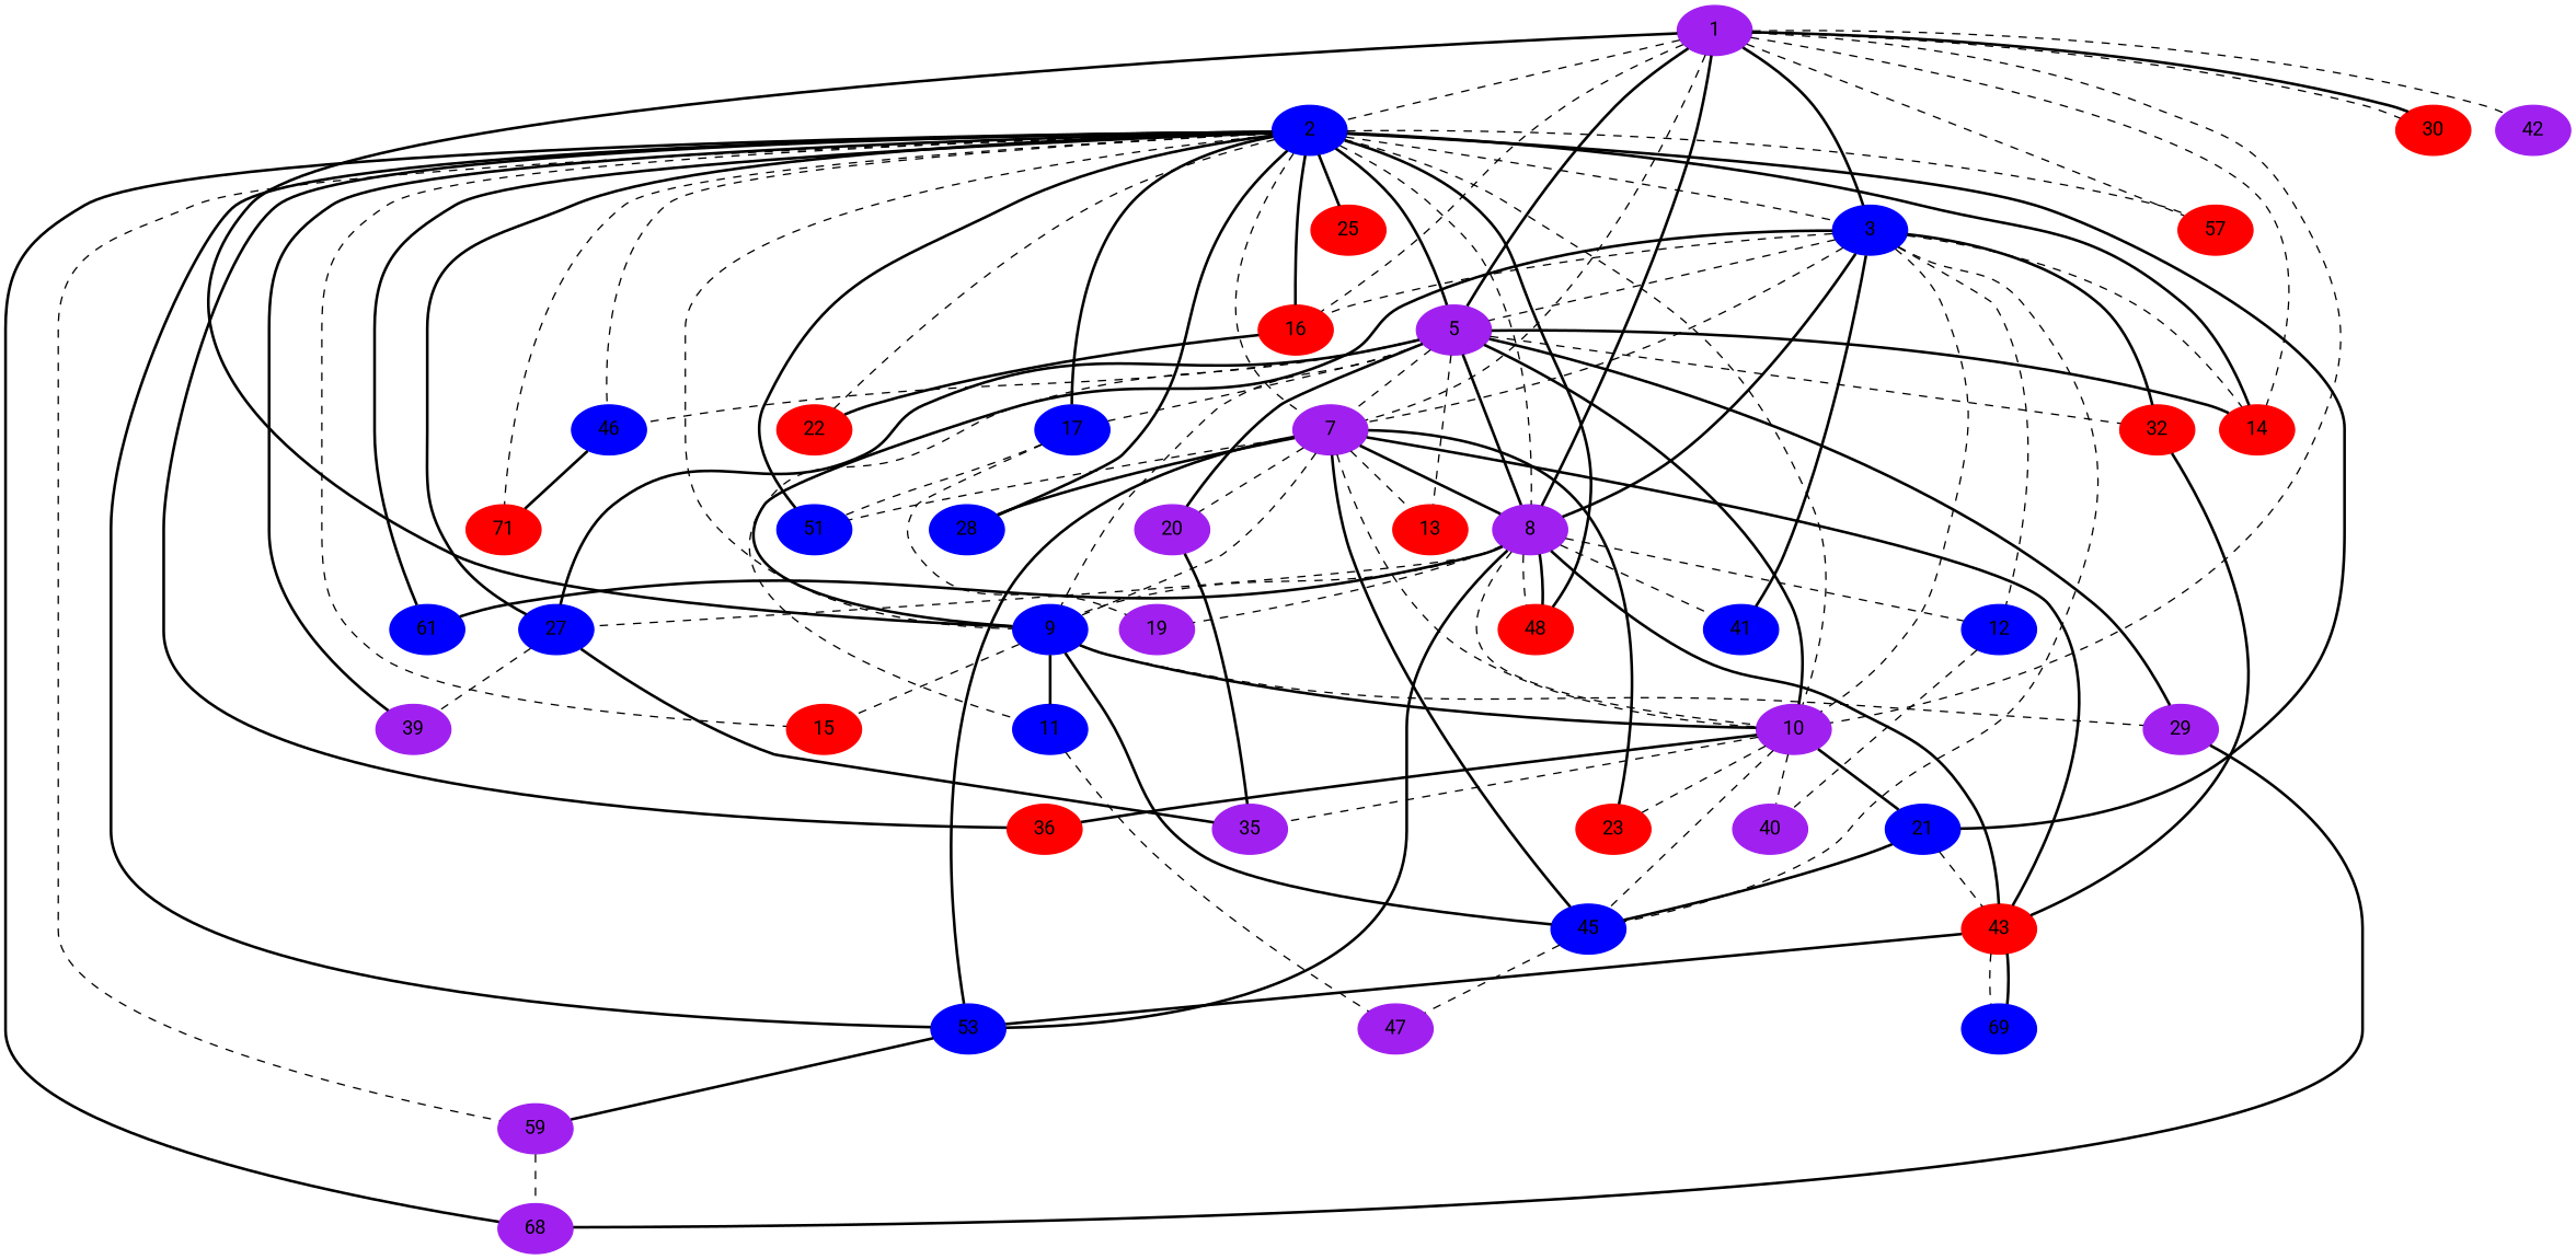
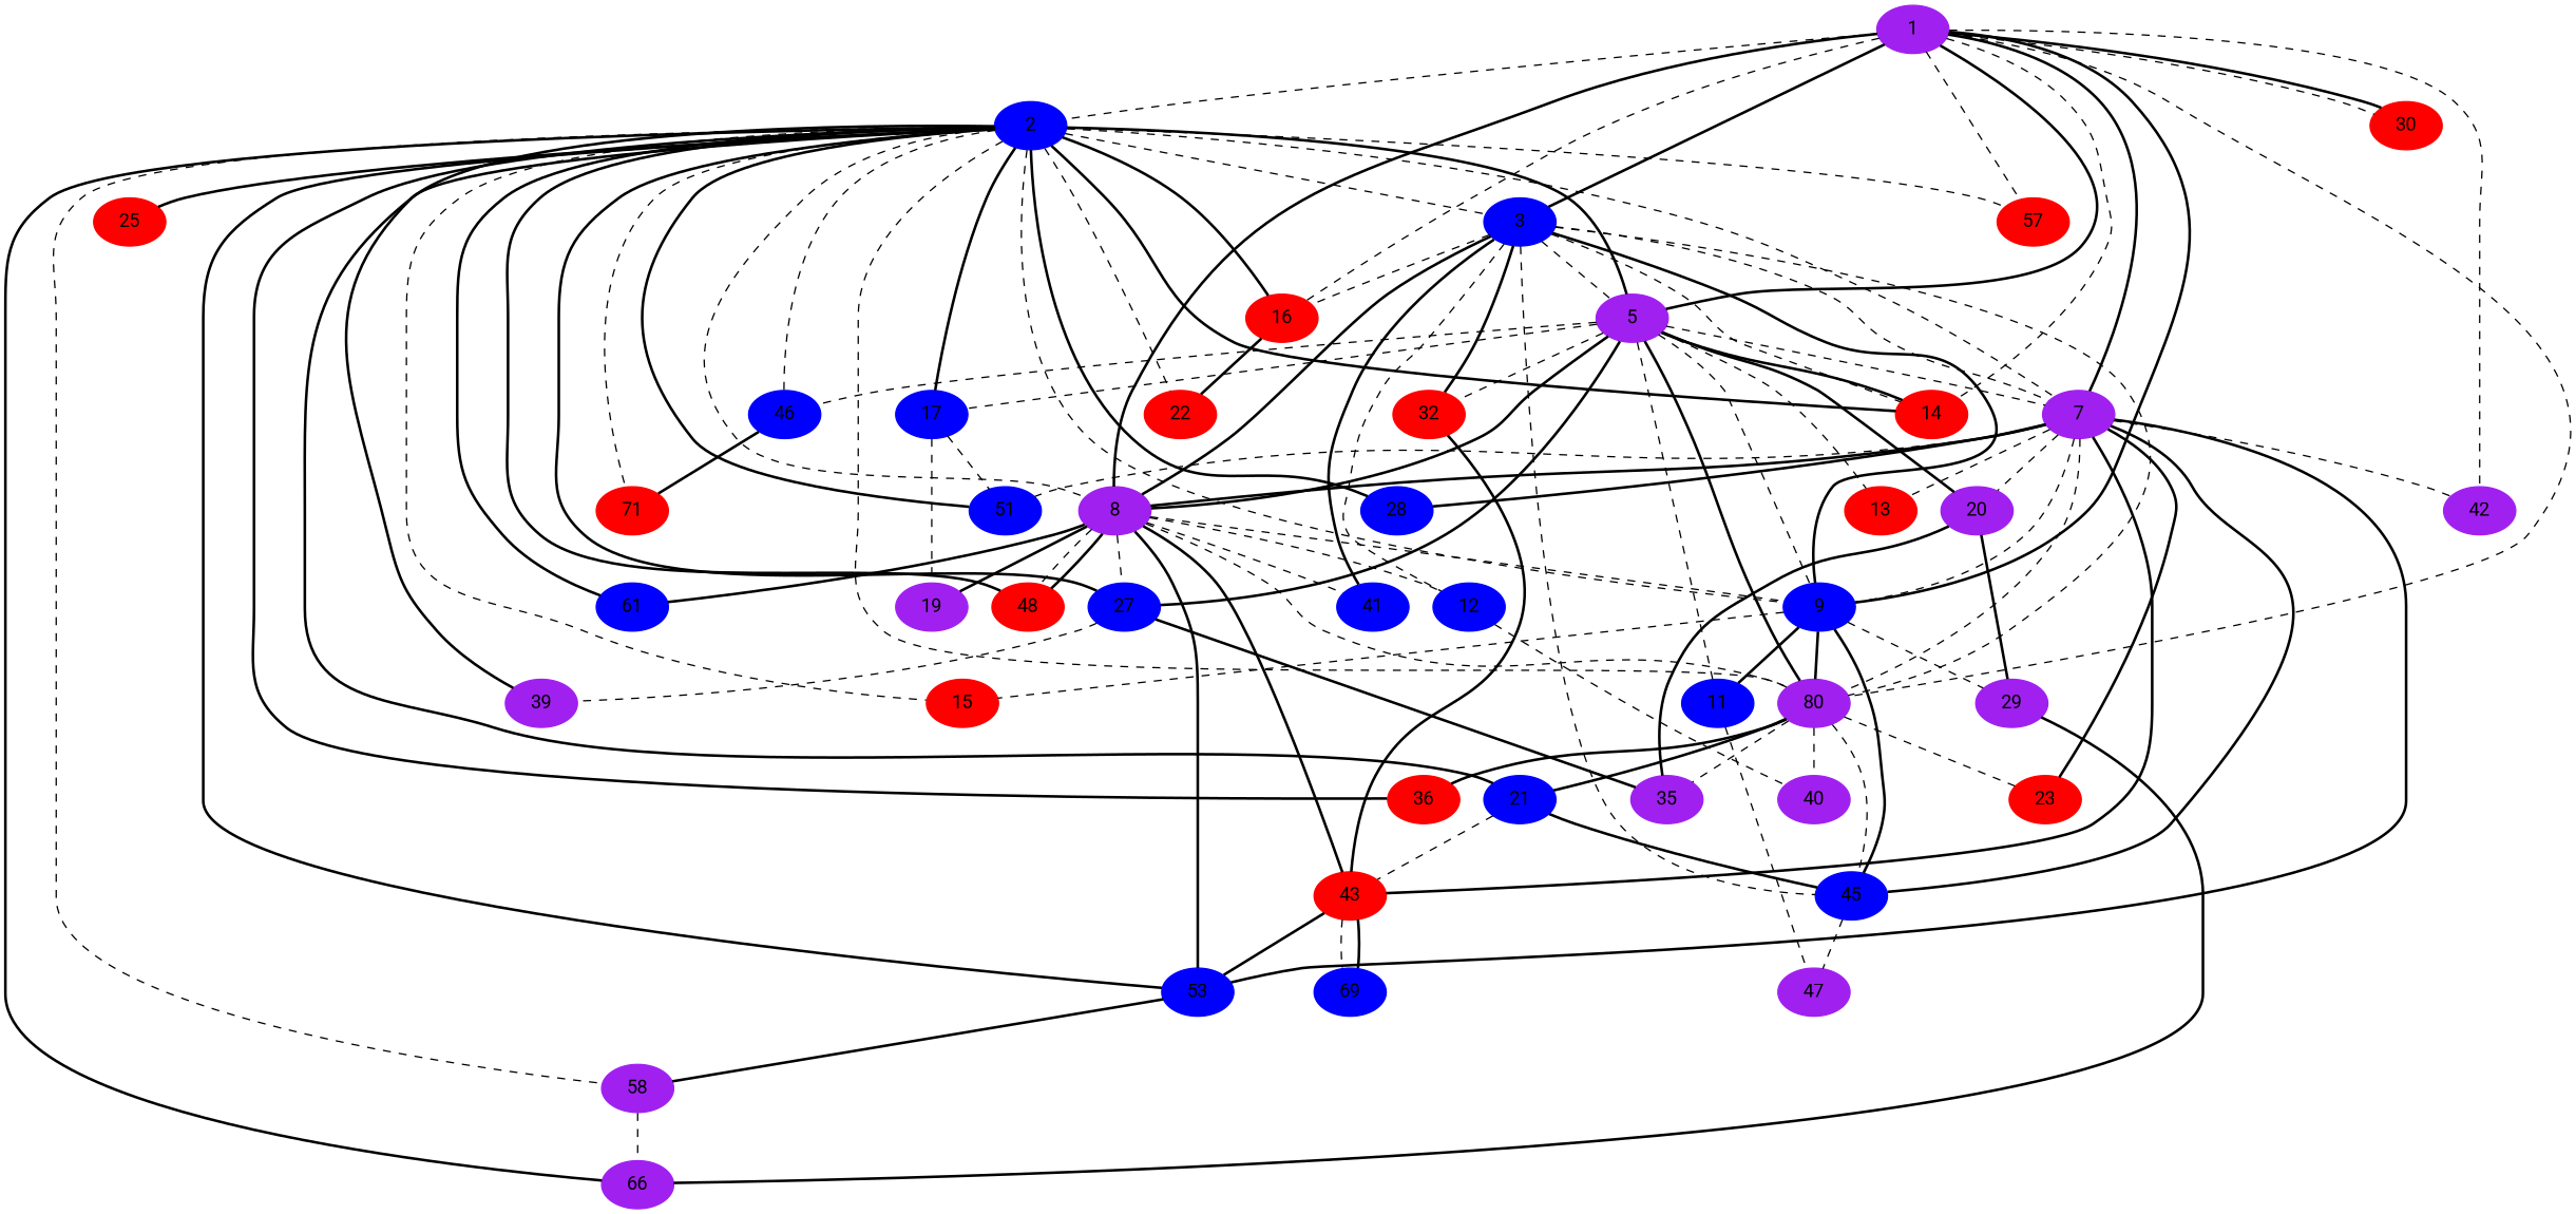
  graph {
    fontname=Roboto
    node [color=blue fontname=Roboto style=filled]
    edge [fontname=Roboto style=dashed]
    2 [super="+74+33+50+88+6+24+4+18+67"]
    3 [super="+26+56"]
    5 [color=purple]
    7 [color=purple]
    8 [color=purple super="+44+76"]
    9
-   10 [color=purple]
+   10 [color=purple label=80]
    14 [color=red super="+49"]
    16 [color=red super="+60"]
    57 [color=red]
    15 [color=red]
    17
    21 [super="+52"]
    22 [color=red super="+31+38"]
    25 [color=red]
    27
    28
    36 [color=red]
    39 [color=purple]
    46
    48 [color=red super="+78"]
    51
    53 [super="+87+89"]
-   58 [color=purple label=59]
+   58 [color=purple]
    61
-   68 [color=purple]
+   68 [color=purple label=66]
    71 [color=red super="+86"]
    1 [color=purple]
    30 [color=red]
    42 [color=purple]
    12
    32 [color=red super="+34"]
    41 [super="+82"]
    45 [super="+64"]
    11
    13 [color=red]
    20 [color=purple]
    29 [color=purple]
    23 [color=red]
    43 [color=red]
    19 [color=purple]
    35 [color=purple super="+55"]
    40 [color=purple]
    47 [color=purple]
    69
    2 -- 3 [weight=6]
    2 -- 5 [style=bold weight=3]
    2 -- 7 [weight=6]
    2 -- 8 [weight=5]
    2 -- 9 [weight=3]
    2 -- 10 [weight=4]
    2 -- 14 [style=bold]
    2 -- 16 [style=bold weight=3]
    2 -- 57
    2 -- 15
    2 -- 17 [style=bold]
    2 -- 21 [style=bold]
    2 -- 22 [weight=2]
    2 -- 25 [style=bold weight=2]
    2 -- 27 [style=bold]
    2 -- 28 [style=bold weight=2]
    2 -- 36 [style=bold]
    2 -- 39 [style=bold]
    2 -- 46
    2 -- 48 [style=bold]
    2 -- 51 [style=bold]
    2 -- 53 [style=bold]
    2 -- 58
    2 -- 61 [style=bold]
    2 -- 68 [style=bold]
    2 -- 71 [weight=2]
    3 -- 5 [weight=2]
    3 -- 7 [weight=3]
    3 -- 8 [style=bold]
    3 -- 9 [style=bold]
    3 -- 10
    3 -- 14
    3 -- 16
    3 -- 12
    3 -- 32 [style=bold]
    3 -- 41 [style=bold]
    3 -- 45
    5 -- 7
    5 -- 8 [style=bold weight=2]
    5 -- 9
    5 -- 10 [style=bold]
    5 -- 14 [style=bold]
    5 -- 17
    5 -- 27 [style=bold]
    5 -- 46
    5 -- 32 [weight=2]
    5 -- 11
    5 -- 13
    5 -- 20 [style=bold]
-   5 -- 29 [style=bold]
+   20 -- 29 [style=bold]
    7 -- 8 [style=bold]
    7 -- 9
    7 -- 10
    7 -- 28 [style=bold]
    7 -- 51
    7 -- 53 [style=bold]
+   7 -- 42
    7 -- 45 [style=bold]
    7 -- 13
    7 -- 20
    7 -- 23 [style=bold]
    7 -- 43 [style=bold]
    8 -- 9
    8 -- 10
    8 -- 27
    8 -- 48 [weight=2]
    8 -- 48 [style=bold]
    8 -- 53 [style=bold]
    8 -- 61 [style=bold]
    8 -- 12
    8 -- 41
    8 -- 43 [style=bold]
-   8 -- 19
+   8 -- 19 [style=bold]
    9 -- 10 [style=bold]
    9 -- 15
    9 -- 45 [style=bold]
    9 -- 11 [style=bold]
    9 -- 29
    10 -- 21 [style=bold]
    10 -- 36 [style=bold]
    10 -- 45
    10 -- 23
    10 -- 35
    10 -- 40
    16 -- 22 [style=bold]
    17 -- 51
    17 -- 19
    21 -- 45 [style=bold]
    21 -- 43
    27 -- 39
    27 -- 35 [style=bold]
    46 -- 71 [style=bold]
    53 -- 58 [style=bold]
    58 -- 68
    1 -- 2 [weight=5]
    1 -- 3 [style=bold weight=2]
    1 -- 5 [style=bold]
-   1 -- 7
+   1 -- 7 [style=bold]
    1 -- 8 [style=bold]
    1 -- 9 [style=bold]
    1 -- 10
    1 -- 14
    1 -- 16
    1 -- 57
    1 -- 30
    1 -- 30 [style=bold]
    1 -- 42
    12 -- 40
    32 -- 43 [style=bold]
    45 -- 47
    11 -- 47
    20 -- 35 [style=bold]
    29 -- 68 [style=bold]
    43 -- 53 [style=bold]
    43 -- 69
    43 -- 69 [style=bold]
  }
